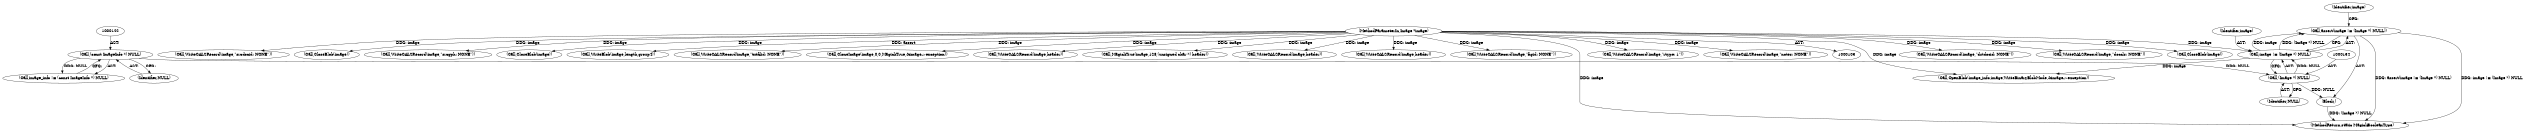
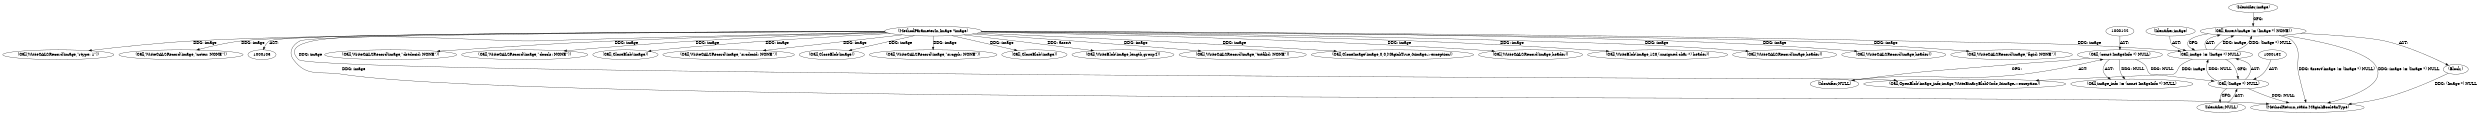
  digraph {
-   n1 [label="(Call,assert(image != (Image *) NULL))"]
+   n1 [label="(Call,assert(image != (Image *) NONE))"]
    n2 [label="(Call,image != (Image *) NULL)"]
    n3 [label="(MethodReturn,static MagickBooleanType)"]
    n4 [label="(Block,)"]
    n5 [label="(Call,(Image *) NULL)"]
    n6 [label="(Call,OpenBlob(image_info,image,WriteBinaryBlobMode,&image->exception))"]
    n7 [label="(Identifier,NULL)"]
    n8 [label="(MethodParameterIn,Image *image)"]
    n9 [label="(Call,WriteCALSRecord(image,\"dstdocid: NONE\"))"]
    n10 [label="(Call,WriteCALSRecord(image,\"doccls: NONE\"))"]
    n11 [label="(Call,CloseBlob(image))"]
    n12 [label="(Call,WriteCALSRecord(image,\"srcdocid: NONE\"))"]
    n13 [label="(Call,CloseBlob(image))"]
    n14 [label="(Call,WriteCALSRecord(image,\"srcgph: NONE\"))"]
    n15 [label="(Call,CloseBlob(image))"]
    n16 [label="(Call,WriteBlob(image,length,group4))"]
    n17 [label="(Call,WriteCALSRecord(image,\"txtfilid: NONE\"))"]
    n18 [label="(Call,CloneImage(image,0,0,MagickTrue,&image->exception))"]
    n19 [label="(Call,WriteCALSRecord(image,header))"]
-   n20 [label="(Call,MagickTrue(image,128,(unsigned char *) header))"]
+   n20 [label="(Call,WriteBlob(image,128,(unsigned char *) header))"]
    n21 [label="(Call,WriteCALSRecord(image,header))"]
    n22 [label="(Call,WriteCALSRecord(image,header))"]
    n23 [label="(Call,WriteCALSRecord(image,\"figid: NONE\"))"]
    n24 [label="(Call,WriteCALSRecord(image,\"rtype: 1\"))"]
    n25 [label="(Call,WriteCALSRecord(image,\"notes: NONE\"))"]
    1000103
    n27 [label="(Call,(const ImageInfo *) NULL)"]
    n28 [label="(Identifier,NULL)"]
    n29 [label="(Call,image_info != (const ImageInfo *) NULL)"]
    n30 [label="(Identifier,image)"]
    n31 [label="(Identifier,image)"]
    1000134
    1000122
    n1 -> n2 [label="CFG: "]
    n1 -> n3 [label="DDG: assert(image != (Image *) NULL)"]
    n1 -> n3 [label="DDG: image != (Image *) NULL"]
    n1 -> n4 [label="AST: "]
    n2 -> n1 [label="AST: "]
    n2 -> n1 [label="DDG: image"]
    n2 -> n1 [label="DDG: (Image *) NULL"]
    n2 -> n5 [label="CFG: "]
    n2 -> n6 [label="DDG: image"]
    n4 -> n3 [label="DDG: (Image *) NULL"]
    n5 -> n2 [label="AST: "]
    n5 -> n2 [label="DDG: NULL"]
-   n5 -> n4 [label="DDG: NULL"]
+   n5 -> n3 [label="DDG: NULL"]
    n5 -> n7 [label="CFG: "]
    n7 -> n5 [label="AST: "]
    n8 -> n2 [label="DDG: image"]
    n8 -> n3 [label="DDG: image"]
    n8 -> n6 [label="DDG: image"]
    n8 -> n9 [label="DDG: image"]
    n8 -> n10 [label="DDG: image"]
    n8 -> n11 [label="DDG: image"]
    n8 -> n12 [label="DDG: image"]
    n8 -> n13 [label="DDG: image"]
    n8 -> n14 [label="DDG: image"]
    n8 -> n15 [label="DDG: image"]
    n8 -> n16 [label="DDG: assert"]
    n8 -> n17 [label="DDG: image"]
    n8 -> n18 [label="DDG: image"]
    n8 -> n19 [label="DDG: image"]
    n8 -> n20 [label="DDG: image"]
    n8 -> n21 [label="DDG: image"]
    n8 -> n22 [label="DDG: image"]
    n8 -> n23 [label="DDG: image"]
    n8 -> n24 [label="DDG: image"]
    n8 -> n25 [label="DDG: image"]
    n8 -> 1000103 [label="AST: "]
    n27 -> n5 [label="DDG: NULL"]
    n27 -> n28 [label="CFG: "]
    n27 -> n29 [label="AST: "]
    n27 -> n29 [label="DDG: NULL"]
    n28 -> n27 [label="AST: "]
-   n29 -> n27 [label="CFG: "]
    n30 -> n2 [label="AST: "]
    n31 -> n1 [label="CFG: "]
    1000134 -> n5 [label="AST: "]
    1000122 -> n27 [label="AST: "]
  }
